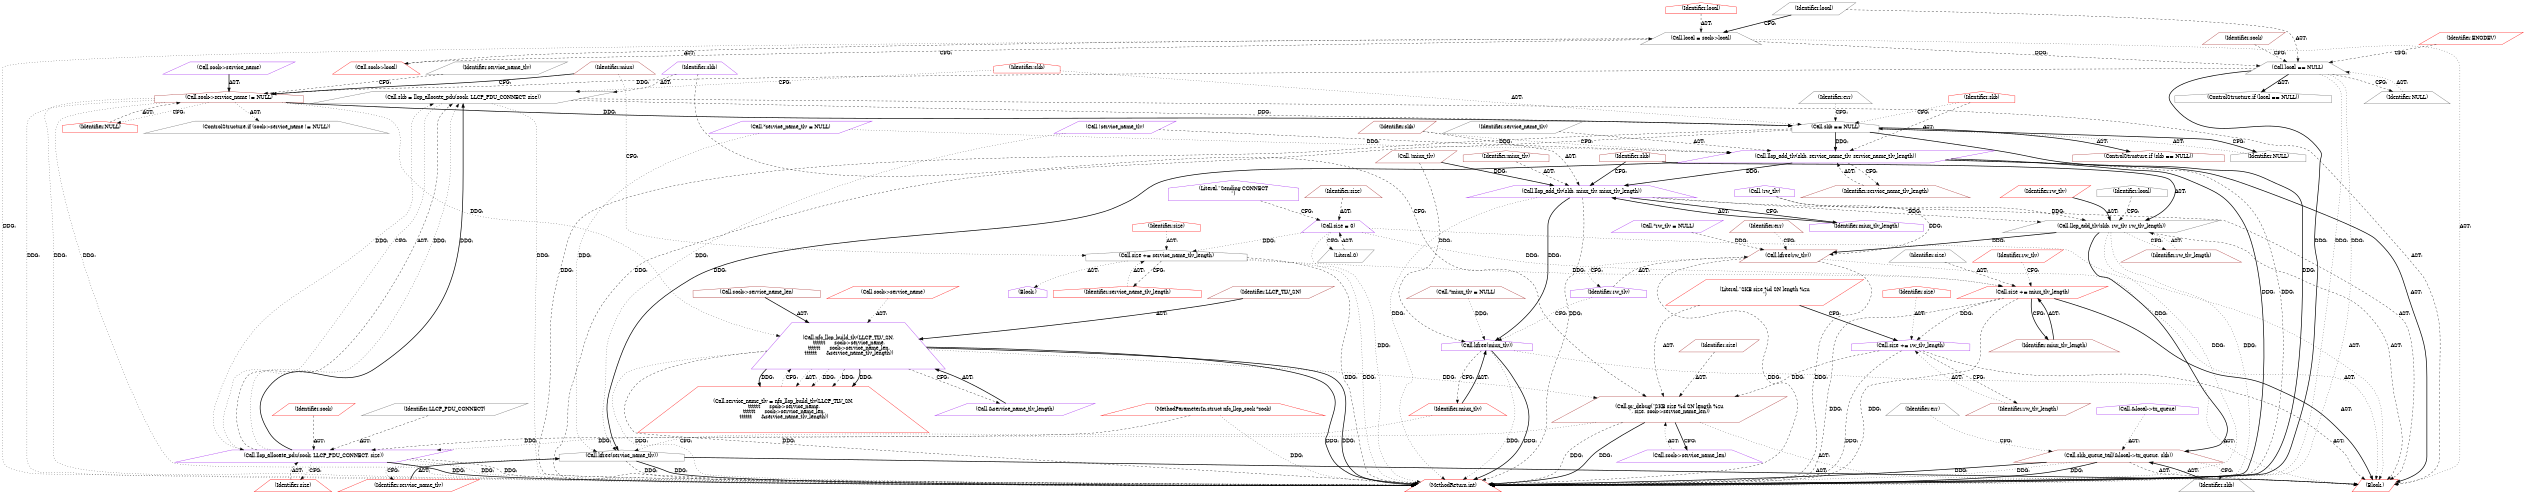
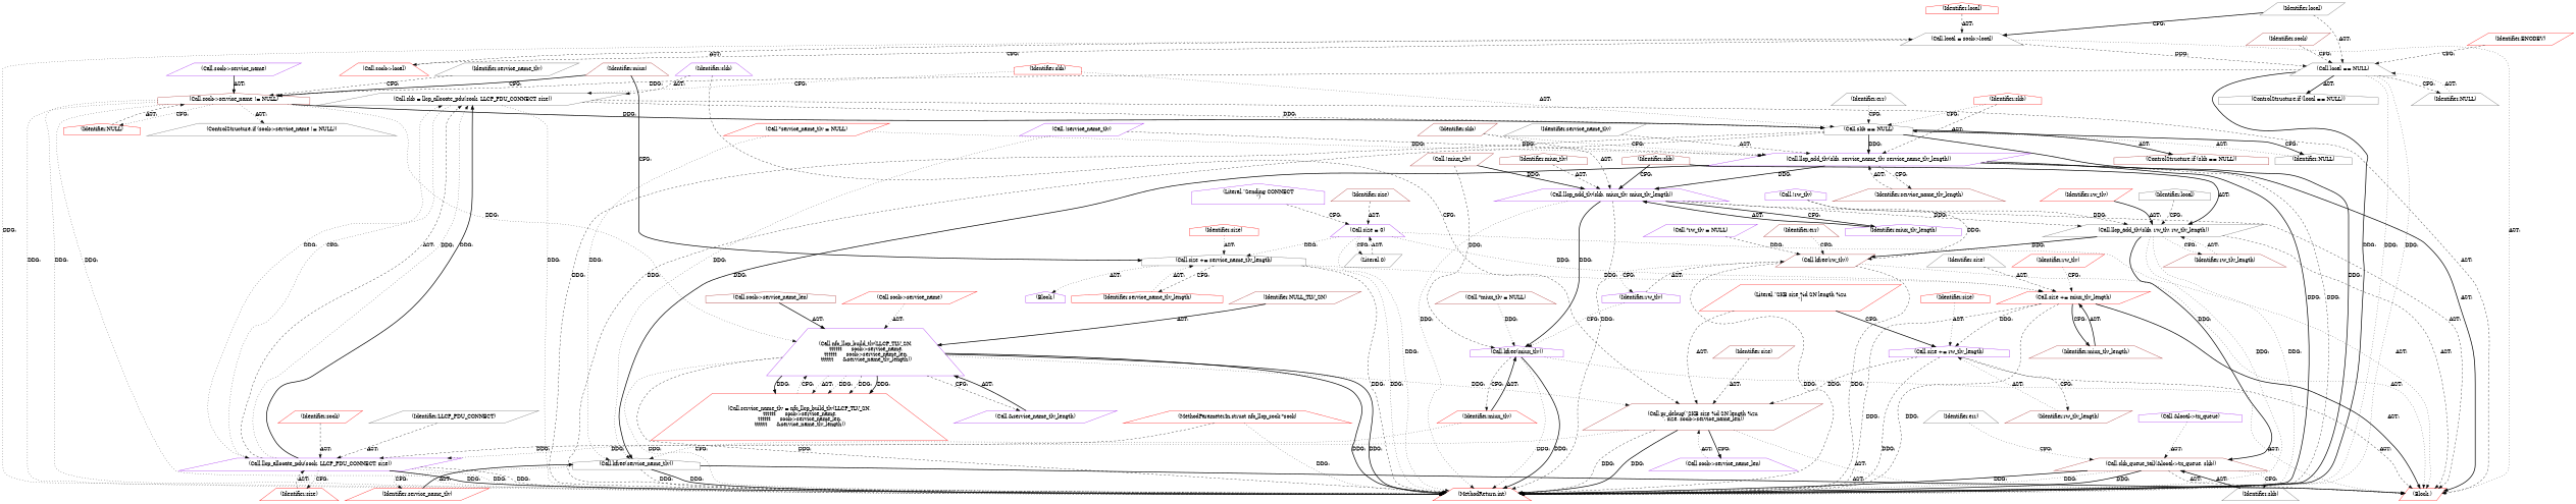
  digraph {
    node [color=red shape=parallelogram]
    edge [style=dotted]
    n1 [color=gray40 label="(Call,skb = llcp_allocate_pdu(sock, LLCP_PDU_CONNECT, size))"]
    n2 [color=purple label="(Call,llcp_allocate_pdu(sock, LLCP_PDU_CONNECT, size))"]
    n3 [color=gray40 label="(Call,skb == NULL)" shape=house]
    n4 [label="(MethodReturn,int)" shape=trapezium]
    n5 [label="(Block,)"]
    n6 [label="(Identifier,size)" shape=trapezium]
    n7 [color=purple label="(Call,llcp_add_tlv(skb, service_name_tlv, service_name_tlv_length))"]
    n8 [color=gray40 label="(Identifier,NULL)" shape=house]
    n9 [color=brown label="(ControlStructure,if (skb == NULL))" shape=house]
    n10 [label="(MethodParameterIn,struct nfc_llcp_sock *sock)" shape=trapezium]
    n11 [color=brown label="(Call,pr_debug(\"SKB size %d SN length %zu\n\", size, sock->service_name_len))"]
    n12 [color=purple label="(Call,sock->service_name_len)" shape=trapezium]
    n13 [color=purple label="(Call,size += rw_tlv_length)" shape=house]
    n14 [color=brown label="(Identifier,rw_tlv_length)"]
    n15 [label="(Call,size += miux_tlv_length)"]
    n16 [color=brown label="(Identifier,miux_tlv_length)" shape=trapezium]
    n17 [color=purple label="(Call,size = 0)" shape=trapezium]
    n18 [color=gray40 label="(Call,size += service_name_tlv_length)" shape=house]
    n19 [color=gray40 label="(Literal,0)"]
    n20 [label="(Identifier,service_name_tlv_length)" shape=house]
    n21 [color=purple label="(Block,)" shape=house]
    n22 [color=purple label="(Call,nfc_llcp_build_tlv(LLCP_TLV_SN,\n \t\t\t\t\t\t      sock->service_name,\n \t\t\t\t\t\t      sock->service_name_len,\n \t\t\t\t\t\t      &service_name_tlv_length))" shape=trapezium]
    n23 [label="(Call,service_name_tlv = nfc_llcp_build_tlv(LLCP_TLV_SN,\n \t\t\t\t\t\t      sock->service_name,\n \t\t\t\t\t\t      sock->service_name_len,\n \t\t\t\t\t\t      &service_name_tlv_length))" shape=trapezium]
    n24 [color=purple label="(Call,&service_name_tlv_length)"]
    n25 [color=brown label="(Call,sock->service_name != NULL)" shape=house]
    n26 [label="(Identifier,NULL)" shape=house]
    n27 [color=gray40 label="(ControlStructure,if (sock->service_name != NULL))" shape=trapezium]
    n28 [color=gray40 label="(Call,local == NULL)" shape=trapezium]
    n29 [color=gray40 label="(ControlStructure,if (local == NULL))" shape=house]
    n30 [color=gray40 label="(Identifier,NULL)" shape=trapezium]
    n31 [color=gray40 label="(Call,local = sock->local)" shape=trapezium]
    n32 [label="(Call,sock->local)" shape=trapezium]
    n33 [color=purple label="(Call,llcp_add_tlv(skb, miux_tlv, miux_tlv_length))" shape=trapezium]
    n34 [color=gray40 label="(Call,kfree(service_name_tlv))" shape=house]
    n35 [color=brown label="(Identifier,service_name_tlv_length)" shape=trapezium]
    n36 [color=gray40 label="(Call,llcp_add_tlv(skb, rw_tlv, rw_tlv_length))"]
    n37 [color=purple label="(Call,kfree(miux_tlv))" shape=house]
    n38 [color=purple label="(Identifier,miux_tlv_length)" shape=house]
    n39 [label="(Identifier,service_name_tlv)"]
    n40 [color=brown label="(Call,skb_queue_tail(&local->tx_queue, skb))" shape=trapezium]
    n41 [color=brown label="(Call,kfree(rw_tlv))"]
    n42 [color=brown label="(Identifier,rw_tlv_length)" shape=trapezium]
    n43 [label="(Identifier,miux_tlv)" shape=trapezium]
    n44 [color=gray40 label="(Identifier,skb)" shape=trapezium]
    n45 [color=purple label="(Identifier,rw_tlv)" shape=house]
    n46 [color=brown label="(Identifier,miux_tlv)" shape=house]
    n47 [color=gray40 label="(Identifier,service_name_tlv)"]
    n48 [color=brown label="(Call,sock->service_name_len)" shape=house]
-   n49 [color=purple label="(Call,*service_name_tlv = NULL)"]
+   n49 [label="(Call,*service_name_tlv = NULL)"]
    n50 [color=brown label="(Identifier,size)" shape=trapezium]
    n51 [color=purple label="(Call,&local->tx_queue)" shape=house]
    n52 [color=gray40 label="(Identifier,service_name_tlv)"]
    n53 [label="(Identifier,rw_tlv)"]
    n54 [color=brown label="(Identifier,skb)" shape=house]
    n55 [color=gray40 label="(Identifier,local)" shape=house]
    n56 [label="(Identifier,local)" shape=house]
    n57 [color=brown label="(Identifier,miux)" shape=trapezium]
    n58 [label="(Identifier,skb)" shape=house]
    n59 [label="(Identifier,ENODEV)"]
    n60 [color=gray40 label="(Identifier,err)" shape=trapezium]
    n61 [label="(Identifier,size)" shape=house]
    n62 [color=purple label="(Call,!rw_tlv)" shape=house]
    n63 [color=purple label="(Call,*rw_tlv = NULL)"]
    n64 [color=purple label="(Literal,\"Sending CONNECT\n\")" shape=house]
    n65 [color=brown label="(Identifier,err)" shape=trapezium]
    n66 [label="(Literal,\"SKB size %d SN length %zu\n\")"]
    n67 [color=gray40 label="(Identifier,LLCP_PDU_CONNECT)"]
    n68 [color=gray40 label="(Identifier,err)" shape=trapezium]
    n69 [color=brown label="(Call,*miux_tlv = NULL)" shape=trapezium]
    n70 [label="(Call,sock->service_name)"]
    n71 [color=gray40 label="(Identifier,size)" shape=trapezium]
    n72 [color=purple label="(Identifier,skb)" shape=trapezium]
    n73 [color=purple label="(Call,sock->service_name)"]
    n74 [color=gray40 label="(Identifier,local)"]
    n75 [color=brown label="(Identifier,size)"]
    n76 [label="(Identifier,skb)" shape=house]
    n77 [color=brown label="(Identifier,skb)"]
    n78 [color=purple label="(Call,!service_name_tlv)"]
    n79 [color=brown label="(Call,!miux_tlv)"]
    n80 [color=brown label="(Identifier,sock)"]
-   n81 [color=brown label="(Identifier,LLCP_TLV_SN)"]
+   n81 [color=brown label="(Identifier,NULL_TLV_SN)"]
    n82 [label="(Identifier,rw_tlv)"]
    n83 [label="(Identifier,size)" shape=house]
    n84 [label="(Identifier,sock)"]
    n1 -> n2 [label="CFG: "]
    n1 -> n3 [label="DDG: " style=dashed]
    n1 -> n4 [label="DDG: "]
    n1 -> n5 [label="AST: " style=dashed]
    n2 -> n1 [label="AST: " style=dashed]
    n2 -> n1 [label="DDG: "]
    n2 -> n1 [label="DDG: " style=bold]
    n2 -> n1 [label="DDG: "]
    n2 -> n4 [label="DDG: " style=bold]
    n2 -> n4 [label="DDG: "]
    n2 -> n4 [label="DDG: " style=dashed]
    n2 -> n6 [label="CFG: "]
    n3 -> n4 [label="DDG: " style=dashed]
    n3 -> n4 [label="DDG: " style=dashed]
    n3 -> n4 [label="DDG: " style=bold]
    n3 -> n7 [label="DDG: " style=bold]
    n3 -> n8 [label="CFG: " style=bold]
    n3 -> n9 [label="AST: " style=bold]
    n6 -> n2 [label="AST: " style=dashed]
    n7 -> n4 [label="DDG: " style=bold]
    n7 -> n4 [label="DDG: " style=dashed]
    n7 -> n5 [label="AST: " style=bold]
    n7 -> n33 [label="DDG: " style=bold]
    n7 -> n34 [label="DDG: " style=bold]
    n7 -> n35 [label="CFG: " style=dashed]
    n8 -> n3 [label="AST: "]
    n10 -> n2 [label="DDG: " style=dashed]
    n10 -> n4 [label="DDG: "]
    n11 -> n2 [label="DDG: "]
    n11 -> n4 [label="DDG: " style=bold]
    n11 -> n4 [label="DDG: " style=dashed]
    n11 -> n5 [label="AST: "]
    n11 -> n12 [label="CFG: " style=bold]
    n12 -> n11 [label="AST: "]
    n13 -> n4 [label="DDG: " style=dashed]
    n13 -> n5 [label="AST: " style=dashed]
    n13 -> n11 [label="DDG: " style=dashed]
    n13 -> n14 [label="CFG: " style=dashed]
    n14 -> n13 [label="AST: "]
    n15 -> n4 [label="DDG: " style=dashed]
    n15 -> n4 [label="DDG: " style=dashed]
    n15 -> n5 [label="AST: " style=bold]
    n15 -> n13 [label="DDG: " style=dashed]
    n15 -> n16 [label="CFG: " style=bold]
    n16 -> n15 [label="AST: " style=bold]
    n17 -> n4 [label="DDG: "]
    n17 -> n5 [label="AST: "]
    n17 -> n15 [label="DDG: "]
    n17 -> n18 [label="DDG: "]
    n17 -> n19 [label="CFG: "]
    n18 -> n4 [label="DDG: " style=dashed]
    n18 -> n4 [label="DDG: "]
    n18 -> n15 [label="DDG: "]
    n18 -> n20 [label="CFG: " style=dashed]
    n18 -> n21 [label="AST: "]
    n19 -> n17 [label="AST: " style=dashed]
    n20 -> n18 [label="AST: "]
    n22 -> n4 [label="DDG: " style=bold]
    n22 -> n4 [label="DDG: "]
    n22 -> n4 [label="DDG: " style=dashed]
    n22 -> n4 [label="DDG: " style=bold]
    n22 -> n11 [label="DDG: "]
    n22 -> n23 [label="AST: "]
    n22 -> n23 [label="DDG: "]
    n22 -> n23 [label="DDG: " style=dashed]
    n22 -> n23 [label="DDG: " style=bold]
    n22 -> n23 [label="DDG: " style=bold]
    n22 -> n24 [label="CFG: " style=dashed]
    n23 -> n22 [label="CFG: "]
    n24 -> n22 [label="AST: " style=bold]
    n25 -> n3 [label="DDG: " style=bold]
    n25 -> n4 [label="DDG: "]
    n25 -> n4 [label="DDG: "]
    n25 -> n4 [label="DDG: "]
    n25 -> n22 [label="DDG: "]
    n25 -> n26 [label="CFG: "]
    n25 -> n27 [label="AST: "]
    n26 -> n25 [label="AST: " style=dashed]
    n28 -> n4 [label="DDG: " style=bold]
    n28 -> n4 [label="DDG: "]
    n28 -> n4 [label="DDG: "]
    n28 -> n25 [label="DDG: " style=dashed]
    n28 -> n29 [label="AST: " style=bold]
    n28 -> n30 [label="CFG: " style=dashed]
    n30 -> n28 [label="AST: "]
    n31 -> n4 [label="DDG: "]
    n31 -> n5 [label="AST: "]
    n31 -> n28 [label="DDG: " style=dashed]
    n31 -> n32 [label="CFG: " style=dashed]
    n32 -> n31 [label="AST: " style=dashed]
    n33 -> n4 [label="DDG: "]
    n33 -> n4 [label="DDG: " style=dashed]
    n33 -> n5 [label="AST: " style=dashed]
    n33 -> n36 [label="DDG: " style=dashed]
    n33 -> n37 [label="DDG: " style=bold]
    n33 -> n38 [label="CFG: " style=bold]
    n34 -> n4 [label="DDG: " style=dashed]
    n34 -> n4 [label="DDG: " style=bold]
    n34 -> n5 [label="AST: " style=bold]
    n34 -> n39 [label="CFG: "]
    n35 -> n7 [label="AST: " style=dashed]
    n36 -> n4 [label="DDG: "]
    n36 -> n4 [label="DDG: "]
    n36 -> n5 [label="AST: " style=dashed]
    n36 -> n40 [label="DDG: " style=bold]
    n36 -> n41 [label="DDG: " style=bold]
    n36 -> n42 [label="CFG: "]
    n37 -> n4 [label="DDG: "]
    n37 -> n4 [label="DDG: " style=bold]
    n37 -> n5 [label="AST: "]
    n37 -> n43 [label="CFG: " style=dashed]
    n38 -> n33 [label="AST: " style=bold]
    n39 -> n34 [label="AST: " style=bold]
    n40 -> n4 [label="DDG: " style=bold]
    n40 -> n4 [label="DDG: " style=bold]
    n40 -> n4 [label="DDG: "]
    n40 -> n5 [label="AST: " style=dashed]
    n40 -> n44 [label="CFG: "]
    n41 -> n4 [label="DDG: " style=dashed]
    n41 -> n4 [label="DDG: " style=dashed]
    n41 -> n5 [label="AST: "]
    n41 -> n45 [label="CFG: "]
    n42 -> n36 [label="AST: "]
    n43 -> n34 [label="CFG: "]
    n43 -> n37 [label="AST: " style=bold]
    n44 -> n40 [label="AST: " style=bold]
    n45 -> n37 [label="CFG: "]
    n45 -> n41 [label="AST: " style=dashed]
    n46 -> n33 [label="AST: " style=dashed]
    n47 -> n25 [label="CFG: " style=dashed]
    n48 -> n22 [label="AST: " style=bold]
    n49 -> n7 [label="DDG: "]
    n49 -> n34 [label="DDG: "]
    n50 -> n17 [label="AST: " style=dashed]
    n51 -> n40 [label="AST: "]
    n52 -> n7 [label="AST: " style=dashed]
    n53 -> n36 [label="AST: " style=bold]
    n54 -> n33 [label="CFG: " style=bold]
    n54 -> n36 [label="AST: " style=bold]
    n55 -> n36 [label="CFG: " style=dashed]
    n56 -> n31 [label="AST: " style=dashed]
-   n57 -> n18 [label="CFG: "]
+   n57 -> n18 [label="CFG: " style=bold]
    n57 -> n25 [label="CFG: " style=bold]
    n58 -> n1 [label="CFG: "]
    n58 -> n3 [label="AST: "]
    n59 -> n28 [label="CFG: " style=dashed]
    n60 -> n40 [label="CFG: "]
    n61 -> n13 [label="AST: "]
    n62 -> n36 [label="DDG: " style=dashed]
    n62 -> n41 [label="DDG: " style=dashed]
    n63 -> n41 [label="DDG: " style=dashed]
    n64 -> n17 [label="CFG: " style=dashed]
    n65 -> n41 [label="CFG: "]
    n66 -> n11 [label="AST: " style=dashed]
    n66 -> n13 [label="CFG: " style=bold]
    n67 -> n2 [label="AST: " style=dashed]
    n68 -> n3 [label="CFG: "]
    n69 -> n37 [label="DDG: "]
    n70 -> n22 [label="AST: "]
    n71 -> n15 [label="AST: " style=dashed]
    n72 -> n1 [label="AST: " style=dashed]
    n72 -> n11 [label="CFG: " style=dashed]
    n73 -> n25 [label="AST: " style=bold]
    n74 -> n28 [label="AST: " style=dashed]
    n74 -> n31 [label="CFG: " style=bold]
    n75 -> n11 [label="AST: " style=dashed]
    n76 -> n3 [label="CFG: "]
    n76 -> n7 [label="AST: " style=dashed]
    n77 -> n7 [label="CFG: "]
    n77 -> n33 [label="AST: " style=dashed]
    n78 -> n7 [label="DDG: " style=dashed]
    n78 -> n34 [label="DDG: "]
    n79 -> n33 [label="DDG: " style=bold]
    n79 -> n37 [label="DDG: " style=dashed]
    n80 -> n28 [label="CFG: " style=dashed]
    n81 -> n22 [label="AST: " style=bold]
    n82 -> n15 [label="CFG: "]
    n83 -> n18 [label="AST: "]
    n84 -> n2 [label="AST: " style=dashed]
  }
